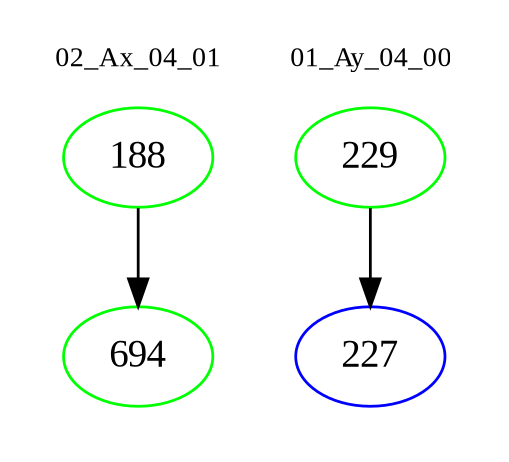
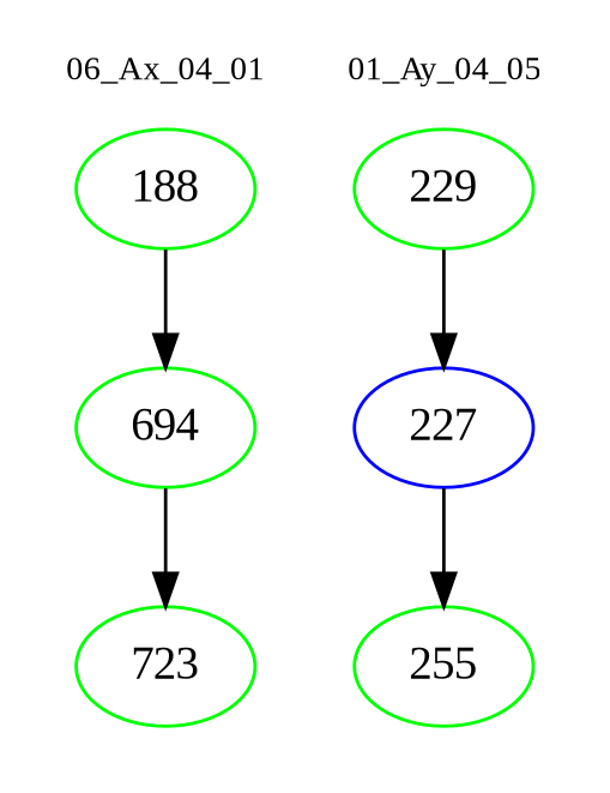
  digraph {
    fontname="Liberation Serif"
    node [color=green fontname="Liberation Serif"]
    edge [color=black fontname="Liberation Serif"]
    n1 [label=188]
    n2 [label=694]
+   n3 [label=723]
    n4 [label=229]
    n5 [color=blue label=227]
+   n6 [label=255]
    subgraph cluster_1 {
      color=white
      fontsize=10
-     label="02_Ax_04_01"
+     label="06_Ax_04_01"
      n1
      n2
+     n3
    }
    subgraph cluster_2 {
      color=white
      fontsize=10
-     label="01_Ay_04_00"
+     label="01_Ay_04_05"
      n4
      n5
+     n6
    }
    n1 -> n2
+   n2 -> n3
    n4 -> n5
+   n5 -> n6
  }
